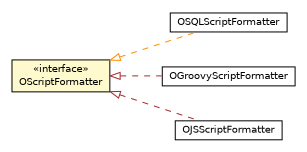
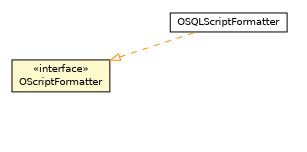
  digraph {
    nodesep=0.25
    rankdir=LR
    ranksep=0.5
    node [fontcolor=black fontname=Helvetica fontsize=10.0 shape=plaintext]
    edge [arrowtail=empty color=brown dir=back fontname=Helvetica fontsize=10 headport=p labelfontname=Helvetica labelfontsize=10 style=dashed tailport=p]
    n1 [label=<<table title="com.orientechnologies.orient.core.command.script.formatter.OSQLScriptFormatter" border="0" cellborder="1" cellspacing="0" cellpadding="2" port="p" href="./OSQLScriptFormatter.html"> 		<tr><td><table border="0" cellspacing="0" cellpadding="1"> <tr><td align="center" balign="center"> OSQLScriptFormatter </td></tr> 		</table></td></tr> 		</table>>]
-   n2 [label=<<table title="com.orientechnologies.orient.core.command.script.formatter.OGroovyScriptFormatter" border="0" cellborder="1" cellspacing="0" cellpadding="2" port="p" href="./OGroovyScriptFormatter.html"> 		<tr><td><table border="0" cellspacing="0" cellpadding="1"> <tr><td align="center" balign="center"> OGroovyScriptFormatter </td></tr> 		</table></td></tr> 		</table>>]
    n3 [label=<<table title="com.orientechnologies.orient.core.command.script.formatter.OScriptFormatter" border="0" cellborder="1" cellspacing="0" cellpadding="2" port="p" bgcolor="lemonChiffon" href="./OScriptFormatter.html"> 		<tr><td><table border="0" cellspacing="0" cellpadding="1"> <tr><td align="center" balign="center"> &#171;interface&#187; </td></tr> <tr><td align="center" balign="center"> OScriptFormatter </td></tr> 		</table></td></tr> 		</table>>]
-   n4 [label=<<table title="com.orientechnologies.orient.core.command.script.formatter.OJSScriptFormatter" border="0" cellborder="1" cellspacing="0" cellpadding="2" port="p" href="./OJSScriptFormatter.html"> 		<tr><td><table border="0" cellspacing="0" cellpadding="1"> <tr><td align="center" balign="center"> OJSScriptFormatter </td></tr> 		</table></td></tr> 		</table>>]
    n3 -> n1 [color=darkorange]
-   n3 -> n2
-   n3 -> n4
  }
